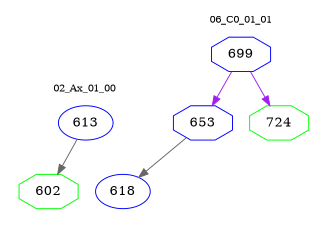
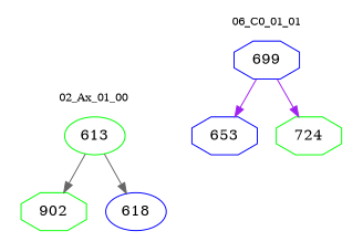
  digraph {
    node [color=blue shape=octagon]
    edge [color=gray40]
-   n1 [label=613 shape=ellipse]
-   n2 [color=green label=602]
+   n1 [color=green label=613 shape=ellipse]
+   n2 [color=green label=902]
    n3 [label=618 shape=ellipse]
    n4 [label=699]
    n5 [label=653]
    n6 [color=green label=724]
    subgraph cluster_1 {
      color=white
      fontsize=10
      label="02_Ax_01_00"
      n1
      n2
      n3
    }
    subgraph cluster_2 {
      color=white
      fontsize=10
      label="06_C0_01_01"
      n4
      n5
      n6
    }
    n1 -> n2
-   n5 -> n3
+   n1 -> n3
    n4 -> n5 [color=purple]
    n4 -> n6 [color=purple]
  }
